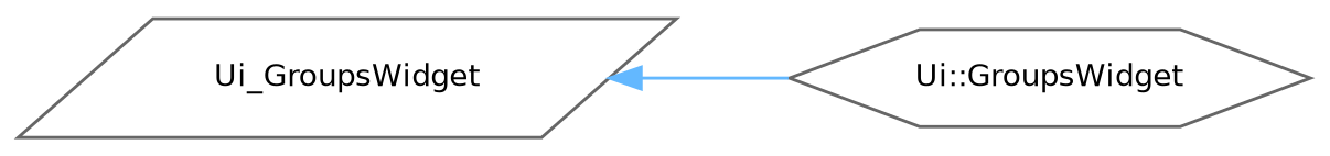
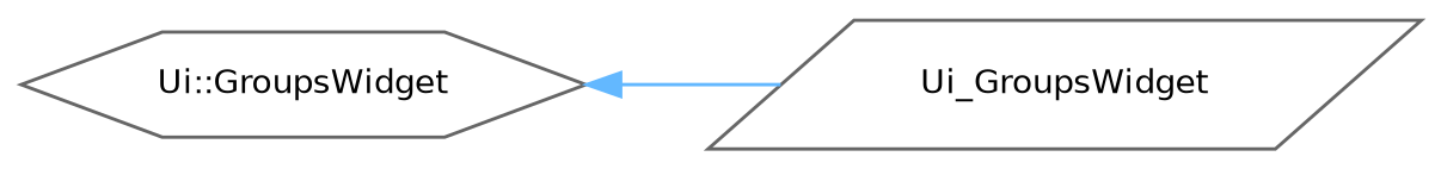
  digraph {
    rankdir=LR
    node [color=grey40 fillcolor=white fontname=Helvetica fontsize=10 style=filled]
    n1 [height=0.2 label=Ui_GroupsWidget shape=parallelogram width=0.4]
    n2 [height=0.2 label="Ui::GroupsWidget" shape=hexagon width=0.4]
-   n1 -> n2 [color=steelblue1 dir=back fontname=Helvetica fontsize=10 labelfontname=Helvetica labelfontsize=10 style=solid]
+   n2 -> n1 [color=steelblue1 dir=back fontname=Helvetica fontsize=10 labelfontname=Helvetica labelfontsize=10 style=solid]
  }
